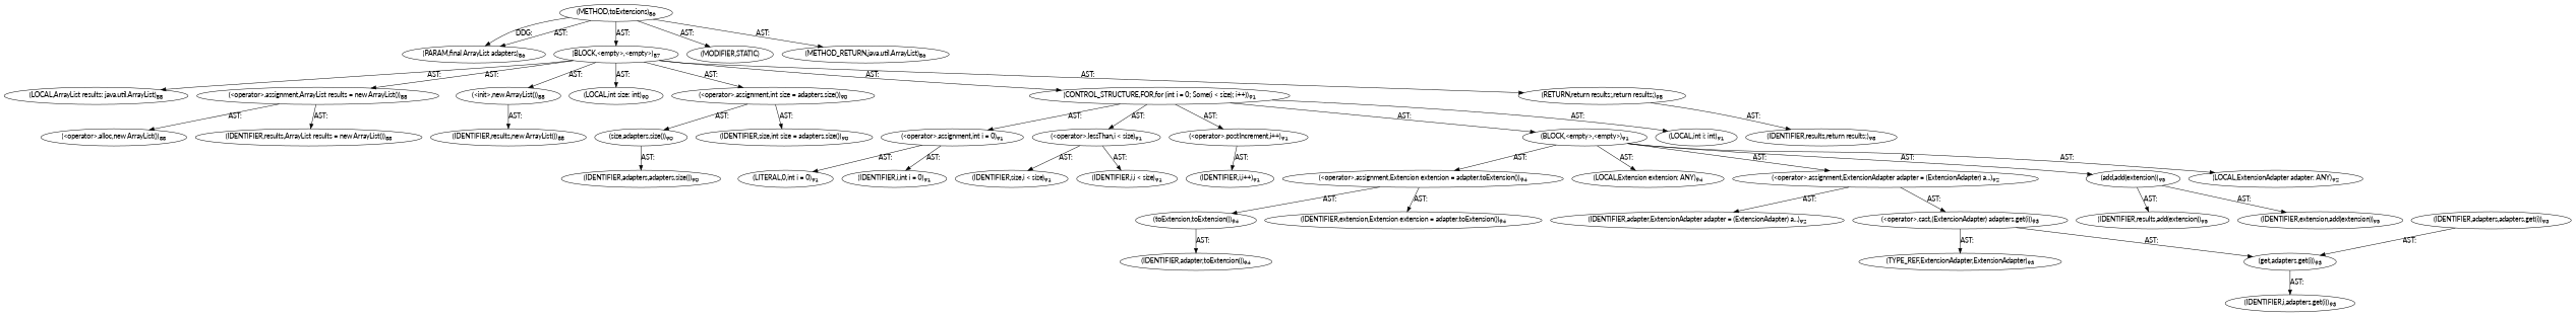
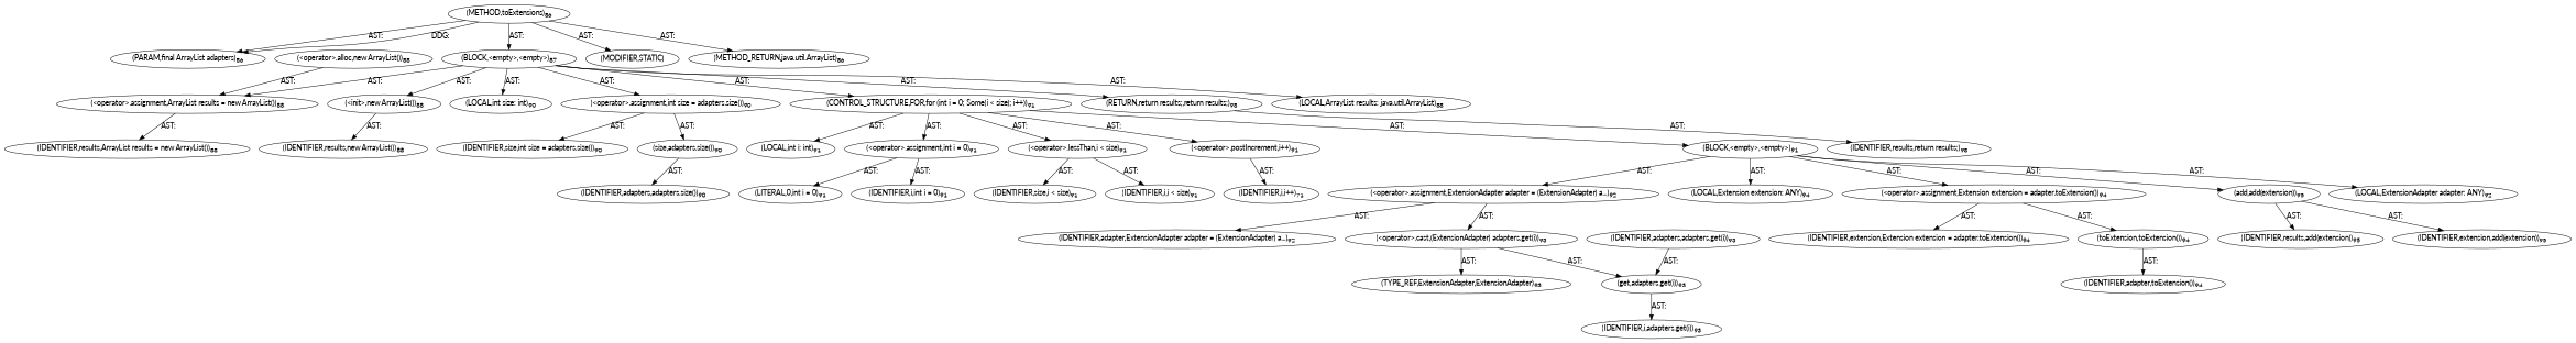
  digraph {
    fontname=Lato
    node [fontname=Lato]
    edge [fontname=Lato]
    n1 [label=<(METHOD,toExtensions)<SUB>86</SUB>>]
    n2 [label=<(PARAM,final ArrayList adapters)<SUB>86</SUB>>]
    n3 [label=<(BLOCK,&lt;empty&gt;,&lt;empty&gt;)<SUB>87</SUB>>]
    n4 [label=<(MODIFIER,STATIC)>]
    n5 [label=<(METHOD_RETURN,java.util.ArrayList)<SUB>86</SUB>>]
    n6 [label=<(LOCAL,ArrayList results: java.util.ArrayList)<SUB>88</SUB>>]
    n7 [label=<(&lt;operator&gt;.assignment,ArrayList results = new ArrayList())<SUB>88</SUB>>]
    n8 [label=<(&lt;init&gt;,new ArrayList())<SUB>88</SUB>>]
    n9 [label=<(LOCAL,int size: int)<SUB>90</SUB>>]
    n10 [label=<(&lt;operator&gt;.assignment,int size = adapters.size())<SUB>90</SUB>>]
    n11 [label=<(CONTROL_STRUCTURE,FOR,for (int i = 0; Some(i &lt; size); i++))<SUB>91</SUB>>]
    n12 [label=<(RETURN,return results;,return results;)<SUB>98</SUB>>]
    n13 [label=<(IDENTIFIER,results,ArrayList results = new ArrayList())<SUB>88</SUB>>]
    n14 [label=<(&lt;operator&gt;.alloc,new ArrayList())<SUB>88</SUB>>]
    n15 [label=<(IDENTIFIER,results,new ArrayList())<SUB>88</SUB>>]
    n16 [label=<(IDENTIFIER,size,int size = adapters.size())<SUB>90</SUB>>]
    n17 [label=<(size,adapters.size())<SUB>90</SUB>>]
    n18 [label=<(LOCAL,int i: int)<SUB>91</SUB>>]
    n19 [label=<(&lt;operator&gt;.assignment,int i = 0)<SUB>91</SUB>>]
    n20 [label=<(&lt;operator&gt;.lessThan,i &lt; size)<SUB>91</SUB>>]
    n21 [label=<(&lt;operator&gt;.postIncrement,i++)<SUB>91</SUB>>]
    n22 [label=<(BLOCK,&lt;empty&gt;,&lt;empty&gt;)<SUB>91</SUB>>]
    n23 [label=<(IDENTIFIER,results,return results;)<SUB>98</SUB>>]
    n24 [label=<(IDENTIFIER,adapters,adapters.size())<SUB>90</SUB>>]
    n25 [label=<(IDENTIFIER,i,int i = 0)<SUB>91</SUB>>]
    n26 [label=<(LITERAL,0,int i = 0)<SUB>91</SUB>>]
    n27 [label=<(IDENTIFIER,i,i &lt; size)<SUB>91</SUB>>]
    n28 [label=<(IDENTIFIER,size,i &lt; size)<SUB>91</SUB>>]
-   n29 [label=<(IDENTIFIER,i,i++)<SUB>91</SUB>>]
+   n29 [label=<(IDENTIFIER,i,i++)<SUB>71</SUB>>]
    n30 [label=<(LOCAL,ExtensionAdapter adapter: ANY)<SUB>92</SUB>>]
    n31 [label=<(&lt;operator&gt;.assignment,ExtensionAdapter adapter = (ExtensionAdapter) a...)<SUB>92</SUB>>]
    n32 [label=<(LOCAL,Extension extension: ANY)<SUB>94</SUB>>]
    n33 [label=<(&lt;operator&gt;.assignment,Extension extension = adapter.toExtension())<SUB>94</SUB>>]
    n34 [label=<(add,add(extension))<SUB>95</SUB>>]
    n35 [label=<(IDENTIFIER,adapter,ExtensionAdapter adapter = (ExtensionAdapter) a...)<SUB>92</SUB>>]
    n36 [label=<(&lt;operator&gt;.cast,(ExtensionAdapter) adapters.get(i))<SUB>93</SUB>>]
    n37 [label=<(IDENTIFIER,extension,Extension extension = adapter.toExtension())<SUB>94</SUB>>]
    n38 [label=<(toExtension,toExtension())<SUB>94</SUB>>]
    n39 [label=<(IDENTIFIER,results,add(extension))<SUB>95</SUB>>]
    n40 [label=<(IDENTIFIER,extension,add(extension))<SUB>95</SUB>>]
    n41 [label=<(TYPE_REF,ExtensionAdapter,ExtensionAdapter)<SUB>93</SUB>>]
    n42 [label=<(get,adapters.get(i))<SUB>93</SUB>>]
    n43 [label=<(IDENTIFIER,i,adapters.get(i))<SUB>93</SUB>>]
    n44 [label=<(IDENTIFIER,adapters,adapters.get(i))<SUB>93</SUB>>]
    n45 [label=<(IDENTIFIER,adapter,toExtension())<SUB>94</SUB>>]
    n1 -> n2 [label="AST: "]
    n1 -> n2 [label="DDG: "]
    n1 -> n3 [label="AST: "]
    n1 -> n4 [label="AST: "]
    n1 -> n5 [label="AST: "]
    n3 -> n6 [label="AST: "]
    n3 -> n7 [label="AST: "]
    n3 -> n8 [label="AST: "]
    n3 -> n9 [label="AST: "]
    n3 -> n10 [label="AST: "]
    n3 -> n11 [label="AST: "]
    n3 -> n12 [label="AST: "]
    n7 -> n13 [label="AST: "]
-   n7 -> n14 [label="AST: "]
+   n14 -> n7 [label="AST: "]
    n8 -> n15 [label="AST: "]
    n10 -> n16 [label="AST: "]
    n10 -> n17 [label="AST: "]
    n11 -> n18 [label="AST: "]
    n11 -> n19 [label="AST: "]
    n11 -> n20 [label="AST: "]
    n11 -> n21 [label="AST: "]
    n11 -> n22 [label="AST: "]
    n12 -> n23 [label="AST: "]
    n17 -> n24 [label="AST: "]
    n19 -> n25 [label="AST: "]
    n19 -> n26 [label="AST: "]
    n20 -> n27 [label="AST: "]
    n20 -> n28 [label="AST: "]
    n21 -> n29 [label="AST: "]
    n22 -> n30 [label="AST: "]
    n22 -> n31 [label="AST: "]
    n22 -> n32 [label="AST: "]
    n22 -> n33 [label="AST: "]
    n22 -> n34 [label="AST: "]
    n31 -> n35 [label="AST: "]
    n31 -> n36 [label="AST: "]
    n33 -> n37 [label="AST: "]
    n33 -> n38 [label="AST: "]
    n34 -> n39 [label="AST: "]
    n34 -> n40 [label="AST: "]
    n36 -> n41 [label="AST: "]
    n36 -> n42 [label="AST: "]
    n38 -> n45 [label="AST: "]
    n42 -> n43 [label="AST: "]
    n44 -> n42 [label="AST: "]
  }
